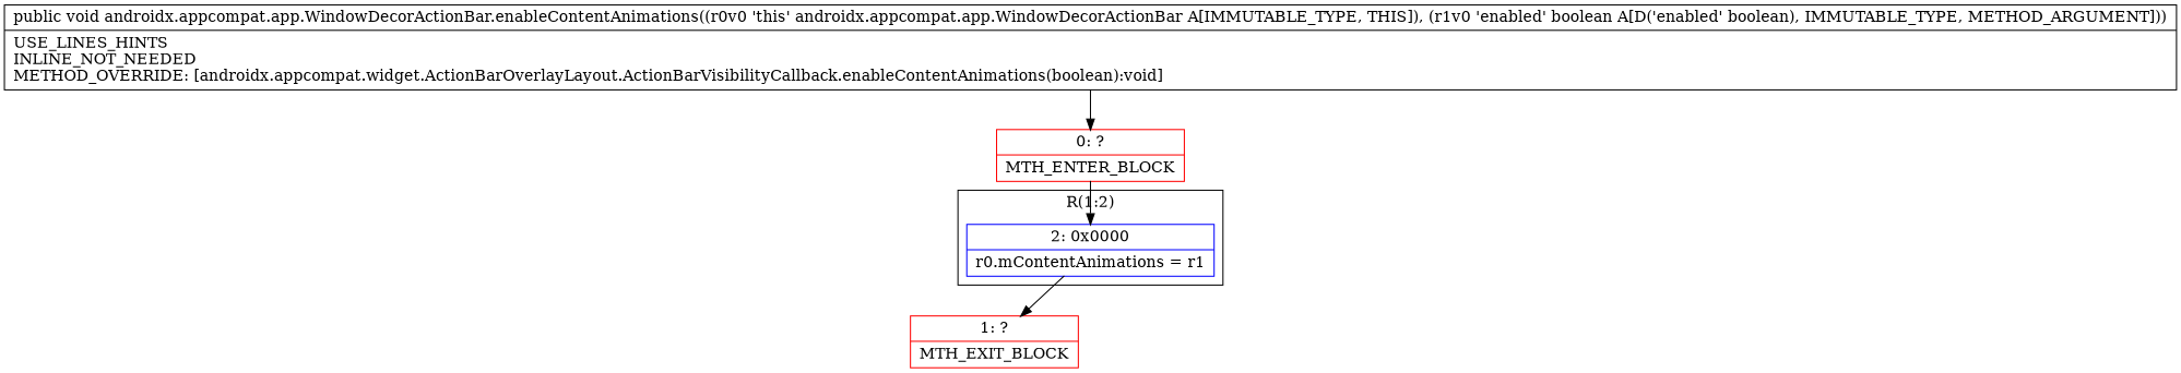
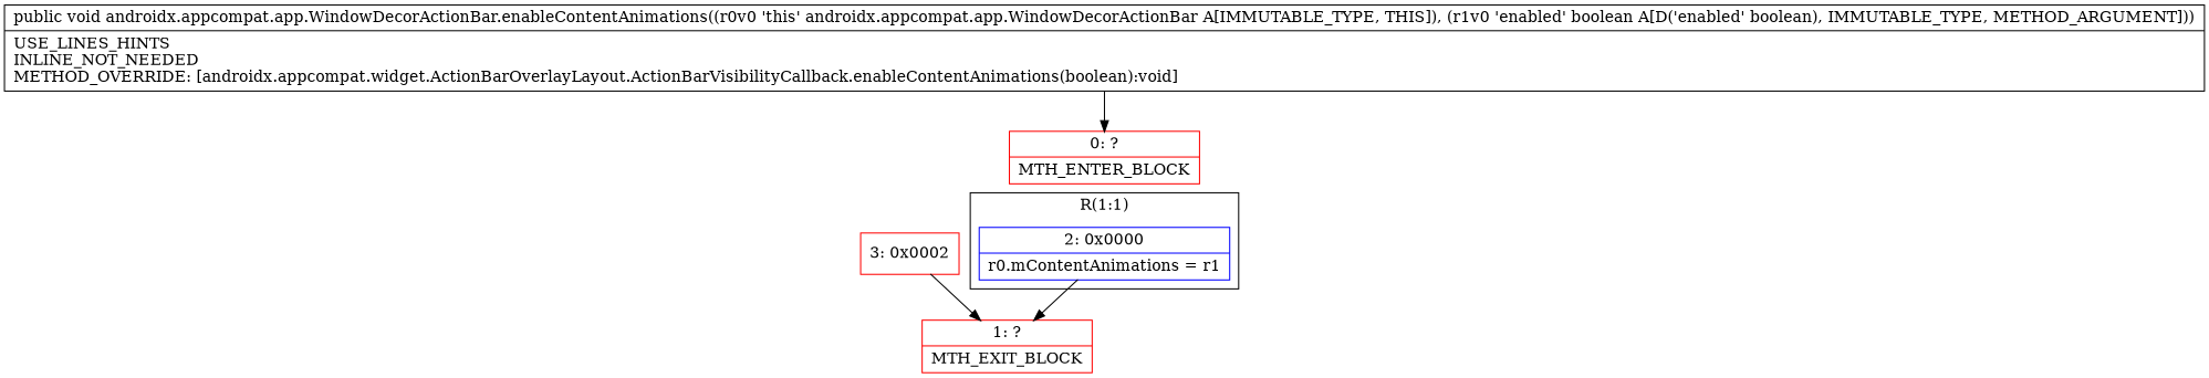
  digraph {
    node [color=red shape=record]
    n1 [color=blue label="{2\:\ 0x0000|r0.mContentAnimations = r1\l}"]
    n2 [label="{1\:\ ?|MTH_EXIT_BLOCK\l}"]
+   n3 [label="{3\:\ 0x0002}"]
    n4 [label="{0\:\ ?|MTH_ENTER_BLOCK\l}"]
    n5 [label="{public void androidx.appcompat.app.WindowDecorActionBar.enableContentAnimations((r0v0 'this' androidx.appcompat.app.WindowDecorActionBar A[IMMUTABLE_TYPE, THIS]), (r1v0 'enabled' boolean A[D('enabled' boolean), IMMUTABLE_TYPE, METHOD_ARGUMENT]))  | USE_LINES_HINTS\lINLINE_NOT_NEEDED\lMETHOD_OVERRIDE: [androidx.appcompat.widget.ActionBarOverlayLayout.ActionBarVisibilityCallback.enableContentAnimations(boolean):void]\l}" color=""]
    subgraph cluster_1 {
-     label="R(1:2)"
+     label="R(1:1)"
      n1
    }
    n1 -> n2
-   n4 -> n1
+   n3 -> n2
    n5 -> n4
  }
